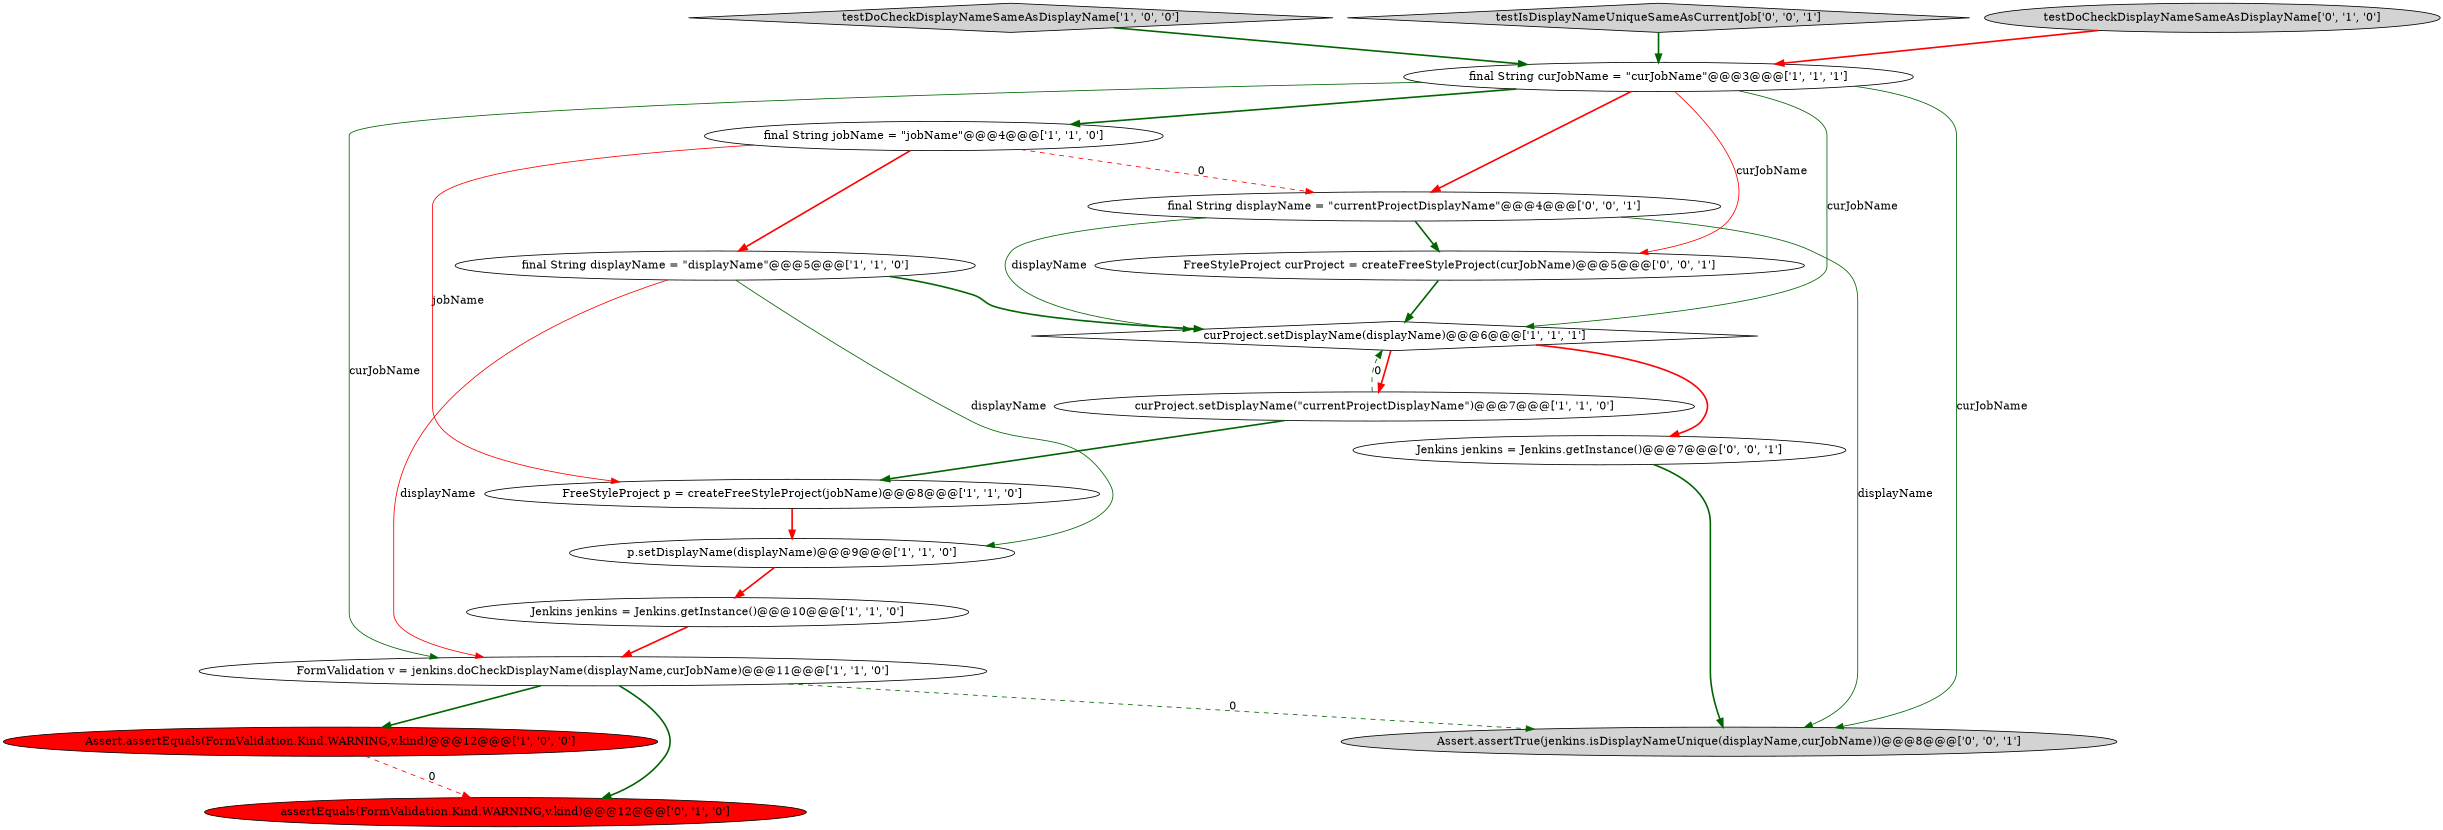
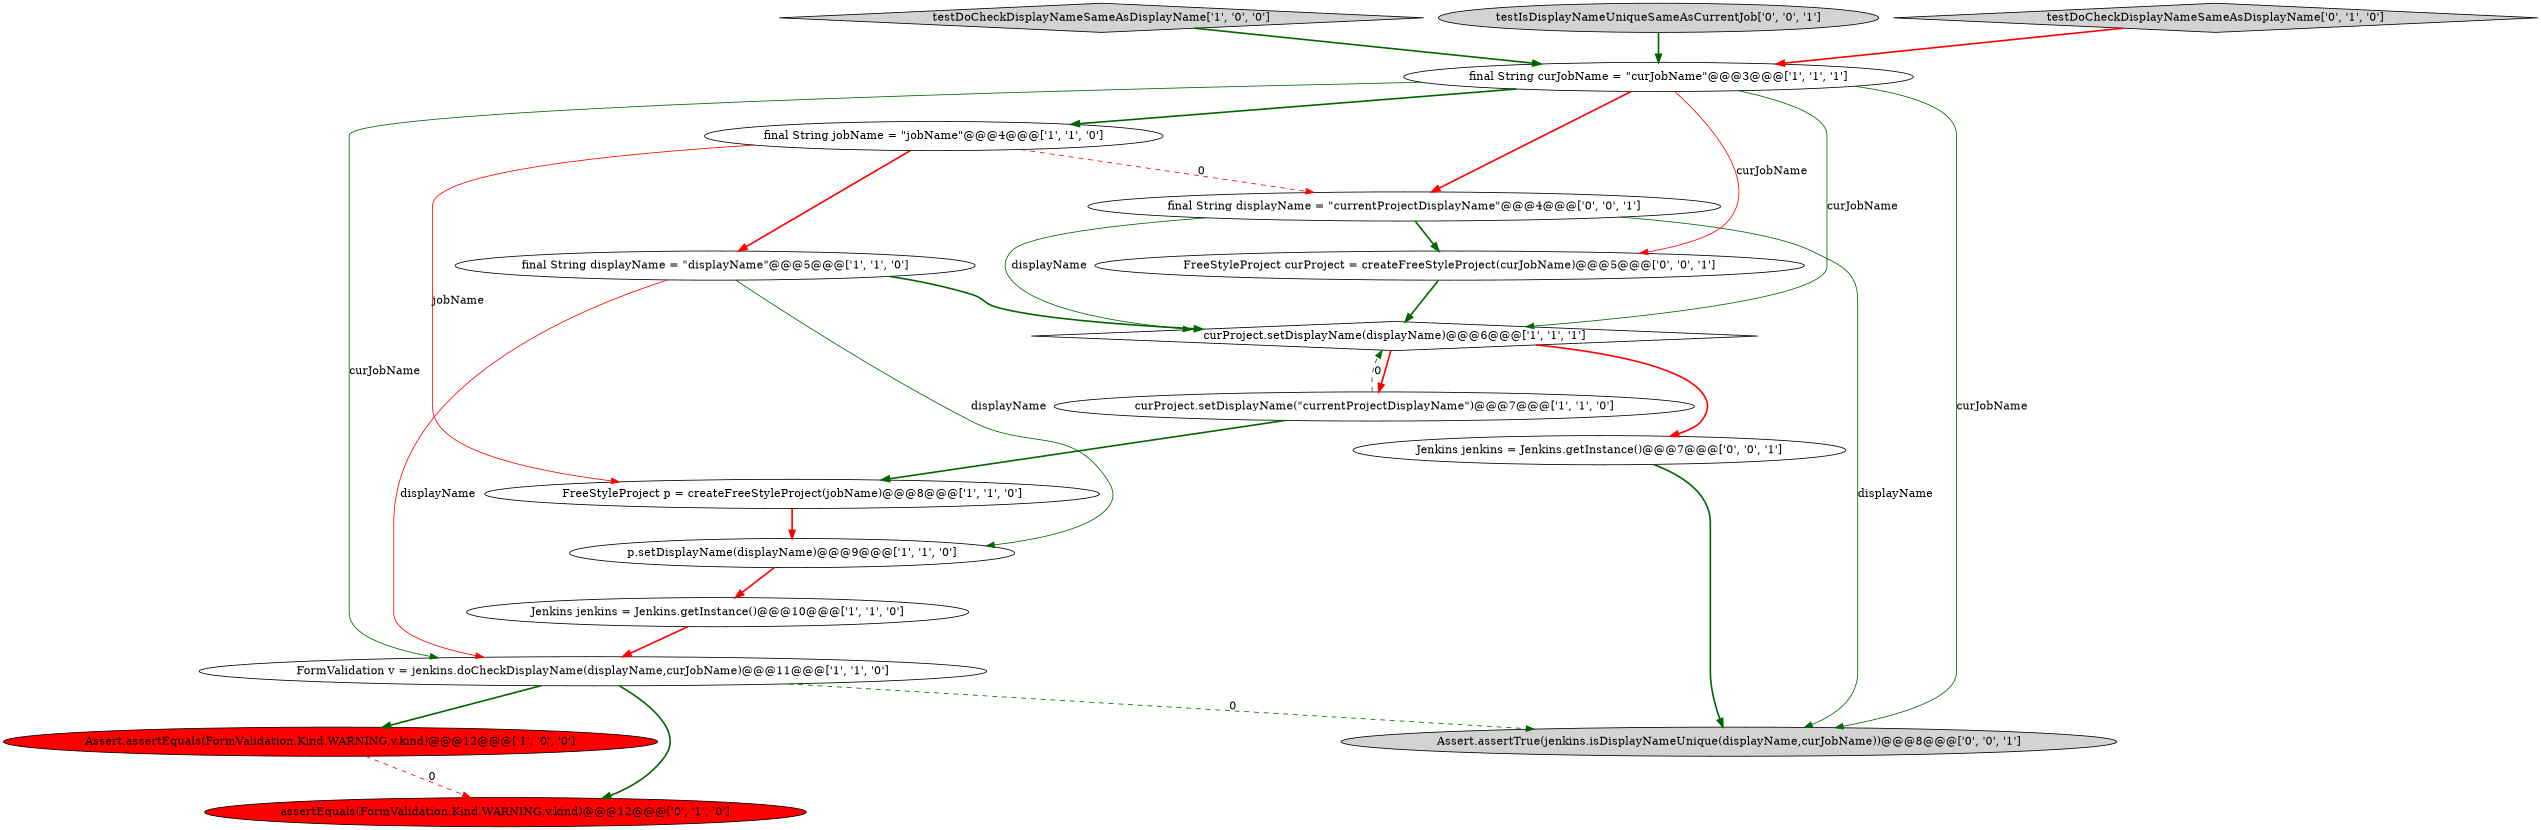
  digraph {
    fontname="DejaVu Serif"
    node [fillcolor=white fontname="DejaVu Serif" shape=ellipse style=filled]
    edge [color=darkgreen fontname="DejaVu Serif" style=bold]
    n1 [fillcolor=lightgray label="Assert.assertTrue(jenkins.isDisplayNameUnique(displayName,curJobName))@@@8@@@['0', '0', '1']"]
    n2 [fillcolor=red label="Assert.assertEquals(FormValidation.Kind.WARNING,v.kind)@@@12@@@['1', '0', '0']"]
    n3 [fillcolor=red label="assertEquals(FormValidation.Kind.WARNING,v.kind)@@@12@@@['0', '1', '0']"]
    n4 [label="curProject.setDisplayName(displayName)@@@6@@@['1', '1', '1']" shape=diamond]
    n5 [label="curProject.setDisplayName(\"currentProjectDisplayName\")@@@7@@@['1', '1', '0']"]
    n6 [label="Jenkins jenkins = Jenkins.getInstance()@@@7@@@['0', '0', '1']"]
    n7 [label="FreeStyleProject p = createFreeStyleProject(jobName)@@@8@@@['1', '1', '0']"]
    n8 [label="Jenkins jenkins = Jenkins.getInstance()@@@10@@@['1', '1', '0']"]
    n9 [label="FormValidation v = jenkins.doCheckDisplayName(displayName,curJobName)@@@11@@@['1', '1', '0']"]
    n10 [label="final String displayName = \"currentProjectDisplayName\"@@@4@@@['0', '0', '1']"]
    n11 [label="FreeStyleProject curProject = createFreeStyleProject(curJobName)@@@5@@@['0', '0', '1']"]
    n12 [fillcolor=lightgray label="testDoCheckDisplayNameSameAsDisplayName['1', '0', '0']" shape=diamond]
    n13 [label="final String curJobName = \"curJobName\"@@@3@@@['1', '1', '1']"]
    n14 [label="final String jobName = \"jobName\"@@@4@@@['1', '1', '0']"]
    n15 [label="p.setDisplayName(displayName)@@@9@@@['1', '1', '0']"]
    n16 [label="final String displayName = \"displayName\"@@@5@@@['1', '1', '0']"]
-   n17 [fillcolor=lightgray label="testIsDisplayNameUniqueSameAsCurrentJob['0', '0', '1']" shape=diamond]
-   n18 [fillcolor=lightgray label="testDoCheckDisplayNameSameAsDisplayName['0', '1', '0']"]
+   n17 [fillcolor=lightgray label="testIsDisplayNameUniqueSameAsCurrentJob['0', '0', '1']"]
+   n18 [fillcolor=lightgray label="testDoCheckDisplayNameSameAsDisplayName['0', '1', '0']" shape=diamond]
    n2 -> n3 [color=red label=0 style=dashed]
    n4 -> n5 [color=red]
    n4 -> n6 [color=red]
    n5 -> n4 [label=0 style=dashed]
    n5 -> n7
    n6 -> n1
    n7 -> n15 [color=red]
    n8 -> n9 [color=red]
    n9 -> n1 [label=0 style=dashed]
    n9 -> n2
    n9 -> n3
    n10 -> n1 [label=displayName style=solid]
    n10 -> n4 [label=displayName style=solid]
    n10 -> n11
    n11 -> n4
    n12 -> n13
    n13 -> n1 [label=curJobName style=solid]
    n13 -> n4 [label=curJobName style=solid]
    n13 -> n9 [label=curJobName style=solid]
    n13 -> n10 [color=red]
    n13 -> n11 [color=red label=curJobName style=solid]
    n13 -> n14
    n14 -> n7 [color=red label=jobName style=solid]
    n14 -> n10 [color=red label=0 style=dashed]
    n14 -> n16 [color=red]
    n15 -> n8 [color=red]
    n16 -> n4
    n16 -> n9 [color=red label=displayName style=solid]
    n16 -> n15 [label=displayName style=solid]
    n17 -> n13
    n18 -> n13 [color=red]
  }
